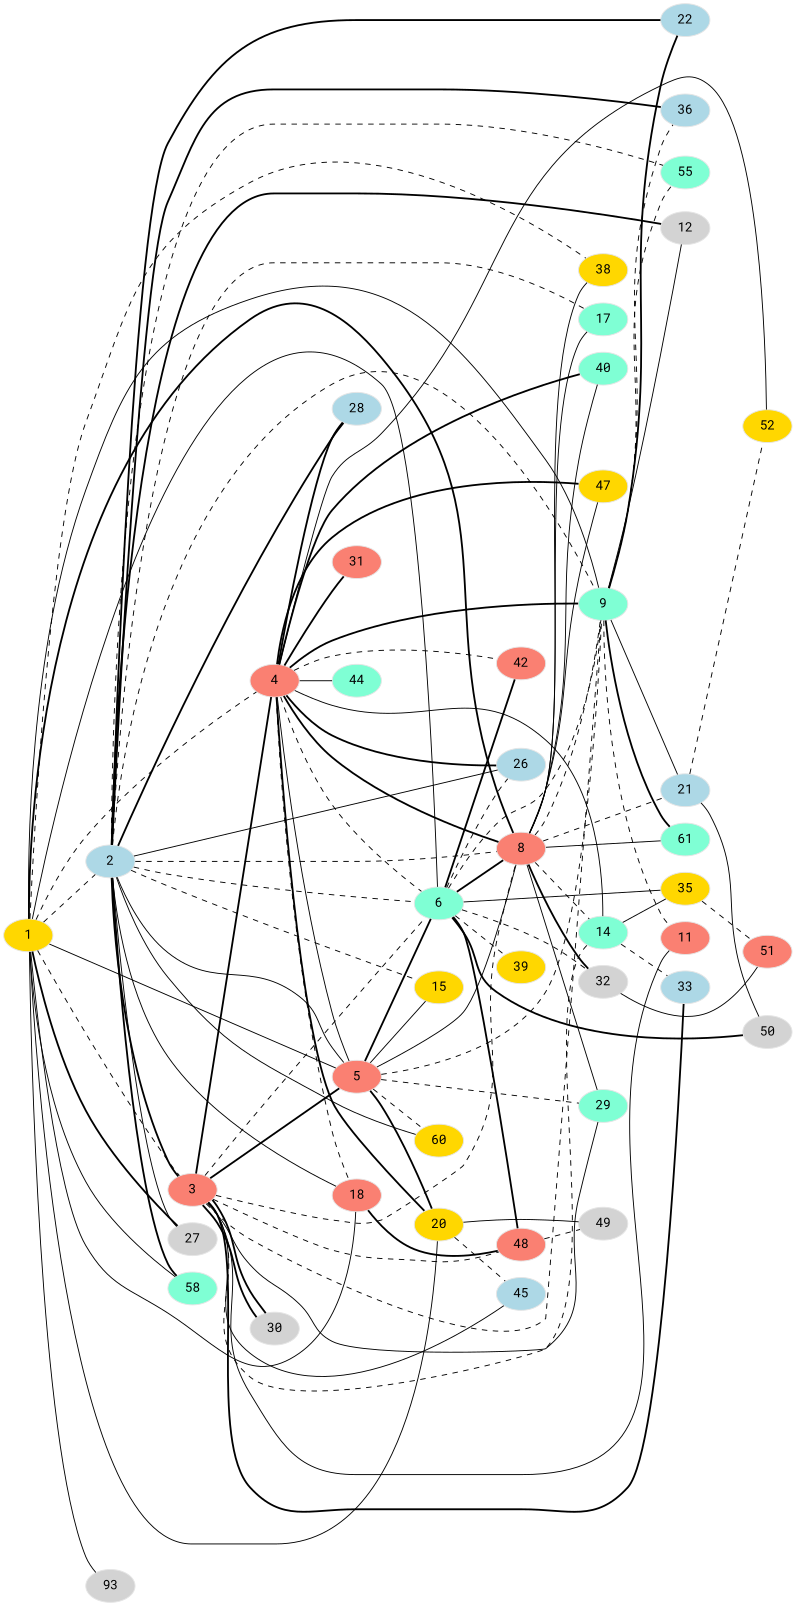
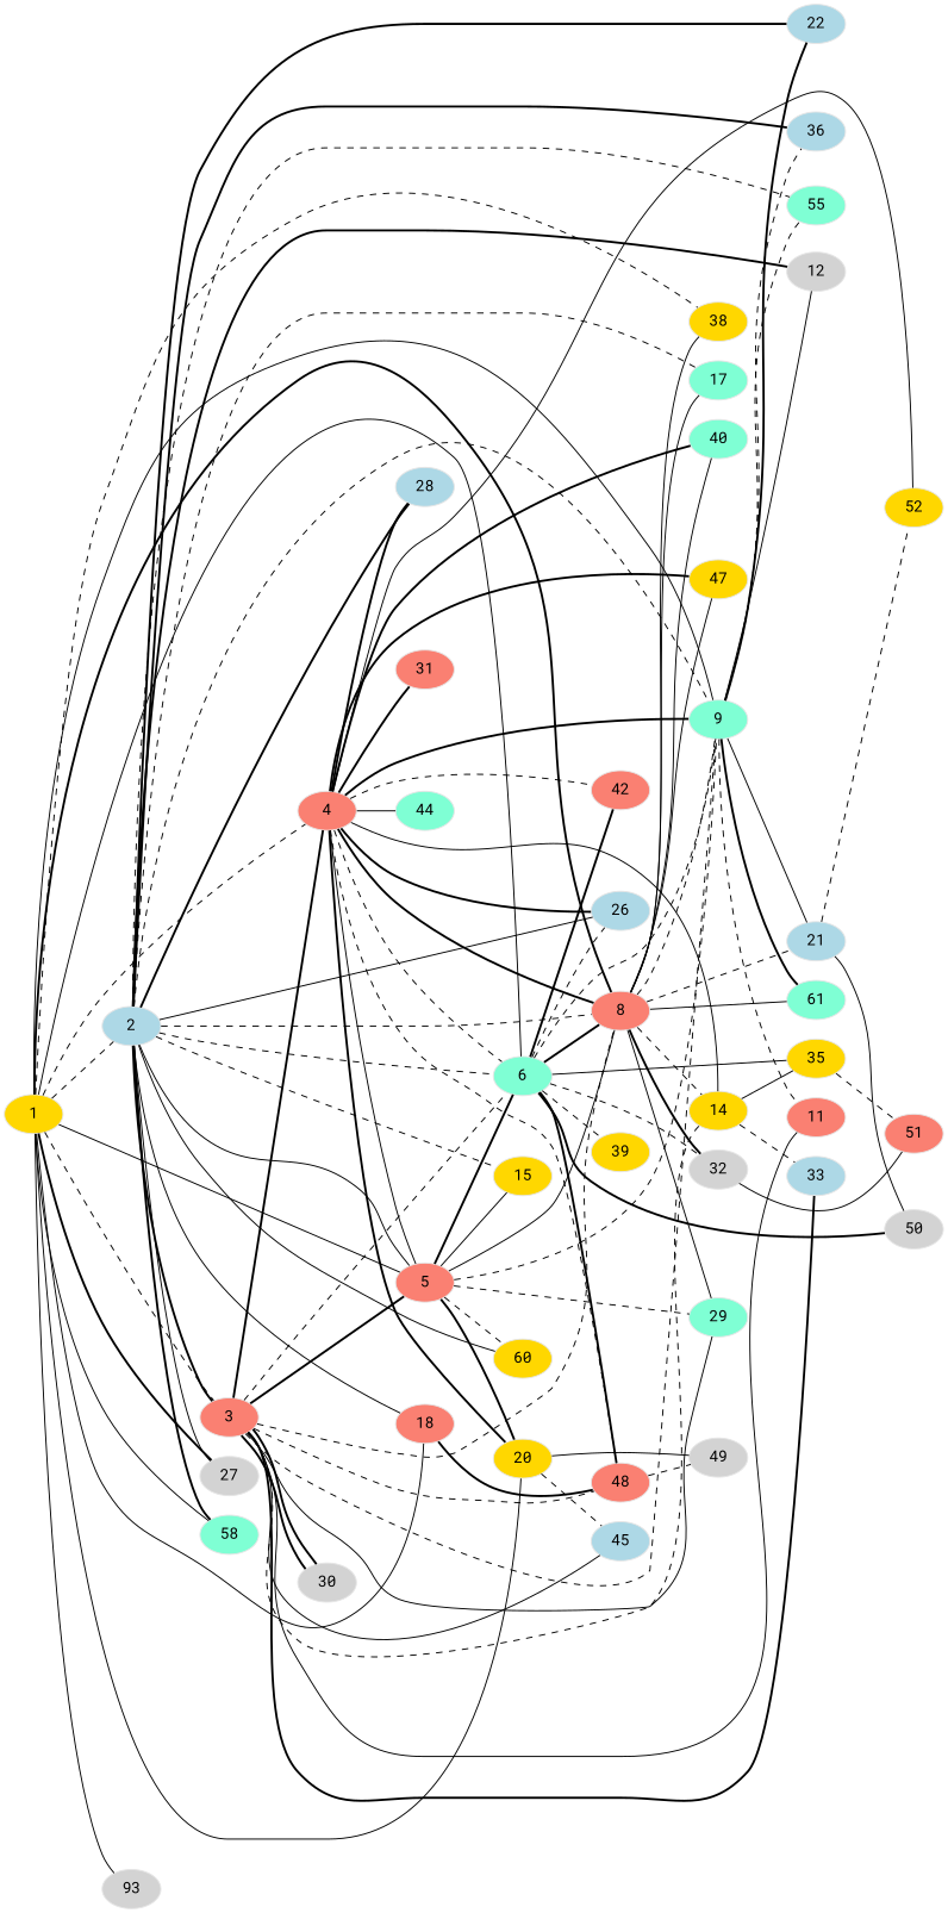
  graph {
    fontname="Roboto Mono"
    rankdir=LR
    node [color=gray90 fillcolor=salmon fontname="Roboto Mono" style=filled]
    edge [fontname="Roboto Mono" style=dashed]
    1 [fillcolor=gold super="+23"]
    2 [fillcolor=lightblue super="+7"]
    3 [super="+37"]
    4 [super="+10"]
    5 [super="+19"]
    6 [fillcolor=aquamarine super="+34"]
    8 [super="+13"]
    9 [fillcolor=aquamarine super="+24"]
    18 [super="+25"]
    20 [fillcolor=gold super="+41"]
    27 [fillcolor=lightgrey]
    38 [fillcolor=gold]
    n13 [fillcolor=lightgrey label=93]
    58 [fillcolor=aquamarine]
    12 [fillcolor=lightgrey super="+53"]
    15 [fillcolor=gold]
    17 [fillcolor=aquamarine super="+57"]
    22 [fillcolor=lightblue]
    26 [fillcolor=lightblue]
    28 [fillcolor=lightblue]
    36 [fillcolor=lightblue]
    55 [fillcolor=aquamarine]
    60 [fillcolor=gold]
    11
-   14 [fillcolor=aquamarine super="+16"]
+   14 [fillcolor=gold super="+16"]
    29 [fillcolor=aquamarine super="+59"]
    30 [fillcolor=lightgrey]
    33 [fillcolor=lightblue]
    45 [fillcolor=lightblue]
    48 [super="+56"]
    31
    40 [fillcolor=aquamarine super="+54"]
    42
    44 [fillcolor=aquamarine]
    47 [fillcolor=gold]
    52 [fillcolor=gold]
    39 [fillcolor=gold]
    32 [fillcolor=lightgrey]
    35 [fillcolor=gold]
    50 [fillcolor=lightgrey]
    21 [fillcolor=lightblue super="+46"]
    61 [fillcolor=aquamarine]
    49 [fillcolor=lightgrey]
    51
    1 -- 2 [weight=2]
    1 -- 3
    1 -- 4 [weight=2]
    1 -- 5 [style=solid]
    1 -- 6 [style=solid]
    1 -- 8 [style=bold]
    1 -- 9 [style=solid]
    1 -- 18 [style=solid]
    1 -- 20 [style=solid]
    1 -- 27 [style=bold]
    1 -- 38
    1 -- n13 [style=solid weight=2]
    1 -- 58 [style=solid]
    2 -- 3 [style=bold weight=2]
    2 -- 5 [style=solid weight=3]
    2 -- 6 [weight=2]
    2 -- 8 [weight=3]
    2 -- 9 [weight=3]
    2 -- 18 [style=solid]
    2 -- 27 [style=solid]
    2 -- 58 [style=bold]
    2 -- 12 [style=bold weight=2]
    2 -- 15
    2 -- 17 [weight=2]
    2 -- 22 [style=bold]
    2 -- 26 [style=solid]
    2 -- 28 [style=bold]
    2 -- 36 [style=bold]
    2 -- 55
    2 -- 60 [style=solid]
    3 -- 4 [style=bold weight=2]
    3 -- 5 [style=bold]
    3 -- 6
    3 -- 8
    3 -- 9
    3 -- 11 [style=solid]
    3 -- 14 [weight=2]
    3 -- 29 [style=solid]
    3 -- 30 [style=bold]
    3 -- 30 [style=bold]
    3 -- 33 [style=bold]
    3 -- 45 [style=solid]
    3 -- 48
    4 -- 5 [style=solid weight=2]
    4 -- 6 [weight=2]
    4 -- 8 [style=bold weight=2]
    4 -- 9 [style=bold weight=2]
-   4 -- 18
+   4 -- 48
    4 -- 20 [style=bold]
    4 -- 26 [style=bold]
    4 -- 28 [style=bold]
    4 -- 14 [style=solid]
    4 -- 31 [style=bold weight=2]
    4 -- 40 [style=bold weight=2]
    4 -- 42
    4 -- 44 [style=solid weight=2]
    4 -- 47 [style=bold]
    4 -- 52 [style=solid]
    5 -- 6 [style=bold]
    5 -- 8 [style=solid]
    5 -- 9
    5 -- 20 [style=bold]
    5 -- 15 [style=solid]
    5 -- 60
    5 -- 29
    6 -- 8 [style=bold]
    6 -- 9
    6 -- 26
    6 -- 48 [style=bold]
    6 -- 42 [style=bold]
    6 -- 39
    6 -- 32
    6 -- 35 [style=solid]
    6 -- 50 [style=bold]
    8 -- 9
    8 -- 38 [style=solid]
    8 -- 17 [style=solid]
    8 -- 14
    8 -- 29 [style=solid]
    8 -- 40 [style=solid]
    8 -- 47 [style=solid]
    8 -- 32 [style=bold]
    8 -- 21 [weight=2]
    8 -- 61 [style=solid]
    9 -- 12 [style=solid]
    9 -- 22 [style=bold]
    9 -- 36
    9 -- 55
    9 -- 11
    9 -- 21 [style=solid]
    9 -- 61 [style=bold]
    18 -- 48 [style=bold]
    20 -- 45
    20 -- 49 [style=solid]
    14 -- 33
    14 -- 35 [style=solid]
    48 -- 49
    32 -- 51 [style=solid]
    35 -- 51
    21 -- 52
    21 -- 50 [style=solid]
  }
